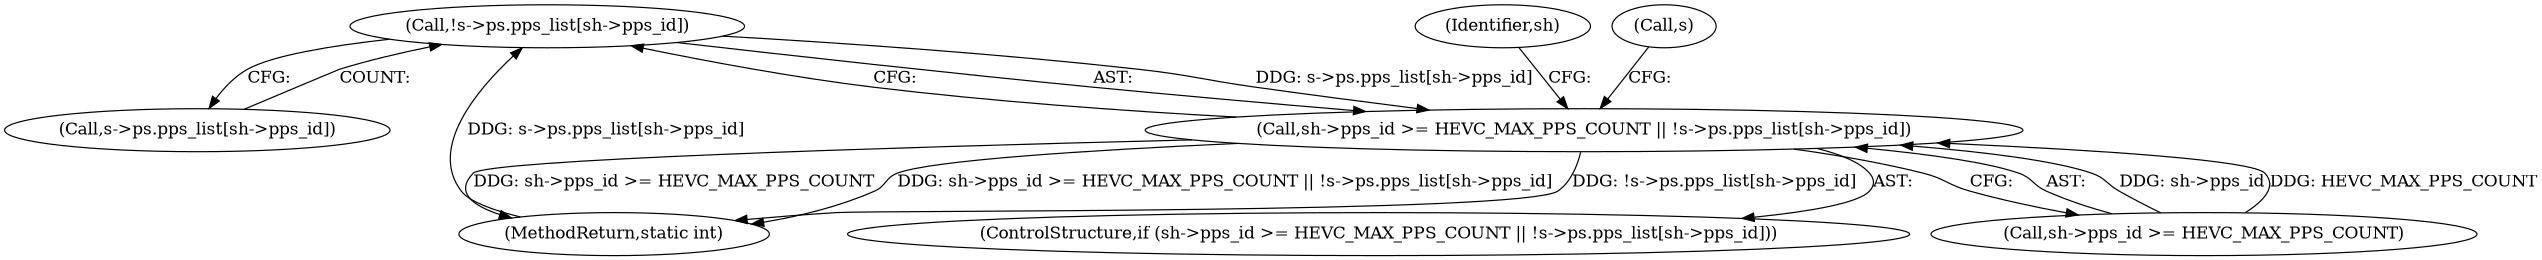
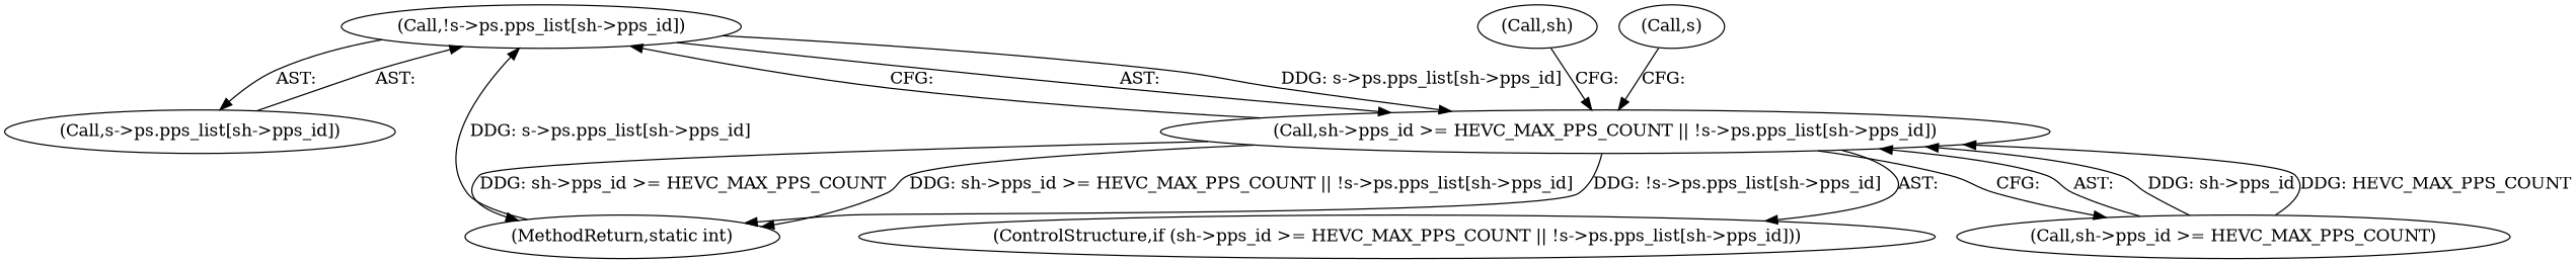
  digraph {
    n1 [label="(Call,!s->ps.pps_list[sh->pps_id])"]
    n2 [label="(Call,sh->pps_id >= HEVC_MAX_PPS_COUNT || !s->ps.pps_list[sh->pps_id])"]
    n3 [label="(Call,s->ps.pps_list[sh->pps_id])"]
    n4 [label="(MethodReturn,static int)"]
    n5 [label="(ControlStructure,if (sh->pps_id >= HEVC_MAX_PPS_COUNT || !s->ps.pps_list[sh->pps_id]))"]
    n6 [label="(Call,sh->pps_id >= HEVC_MAX_PPS_COUNT)"]
-   n7 [label="(Identifier,sh)"]
+   n7 [label="(Call,sh)"]
    n8 [label="(Call,s)"]
    n1 -> n2 [label="AST: "]
    n1 -> n2 [label="DDG: s->ps.pps_list[sh->pps_id]"]
-   n1 -> n3 [label="CFG: "]
+   n1 -> n3 [label="AST: "]
    n2 -> n1 [label="CFG: "]
    n2 -> n4 [label="DDG: !s->ps.pps_list[sh->pps_id]"]
    n2 -> n4 [label="DDG: sh->pps_id >= HEVC_MAX_PPS_COUNT"]
    n2 -> n4 [label="DDG: sh->pps_id >= HEVC_MAX_PPS_COUNT || !s->ps.pps_list[sh->pps_id]"]
    n2 -> n5 [label="AST: "]
    n2 -> n6 [label="CFG: "]
-   n3 -> n1 [label="COUNT: "]
+   n3 -> n1 [label="AST: "]
    n4 -> n1 [label="DDG: s->ps.pps_list[sh->pps_id]"]
    n6 -> n2 [label="AST: "]
    n6 -> n2 [label="DDG: sh->pps_id"]
    n6 -> n2 [label="DDG: HEVC_MAX_PPS_COUNT"]
    n7 -> n2 [label="CFG: "]
    n8 -> n2 [label="CFG: "]
  }
